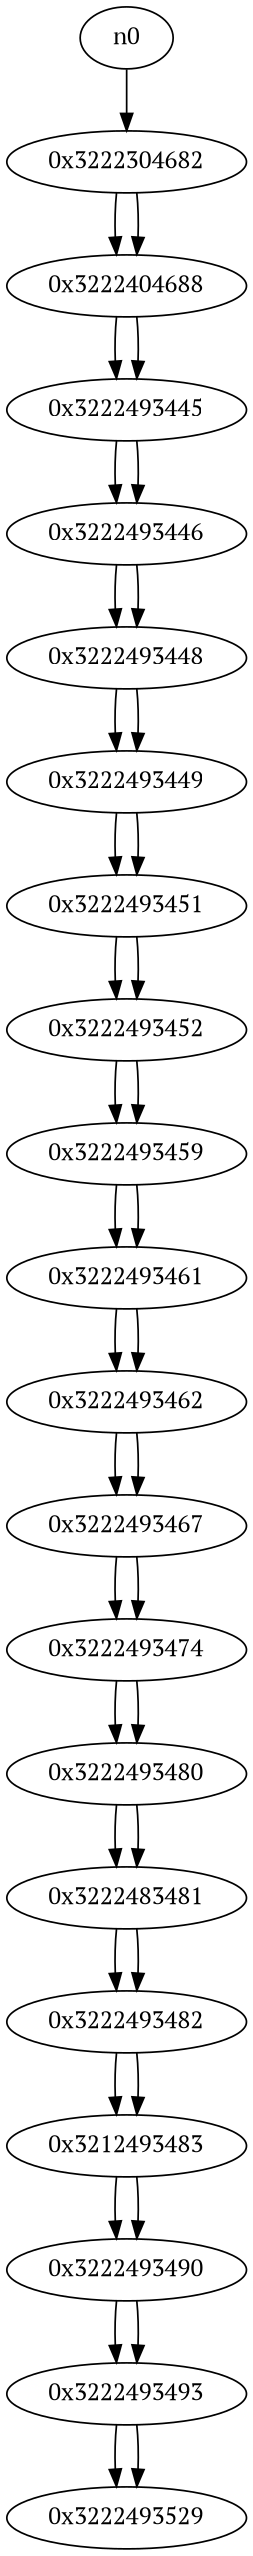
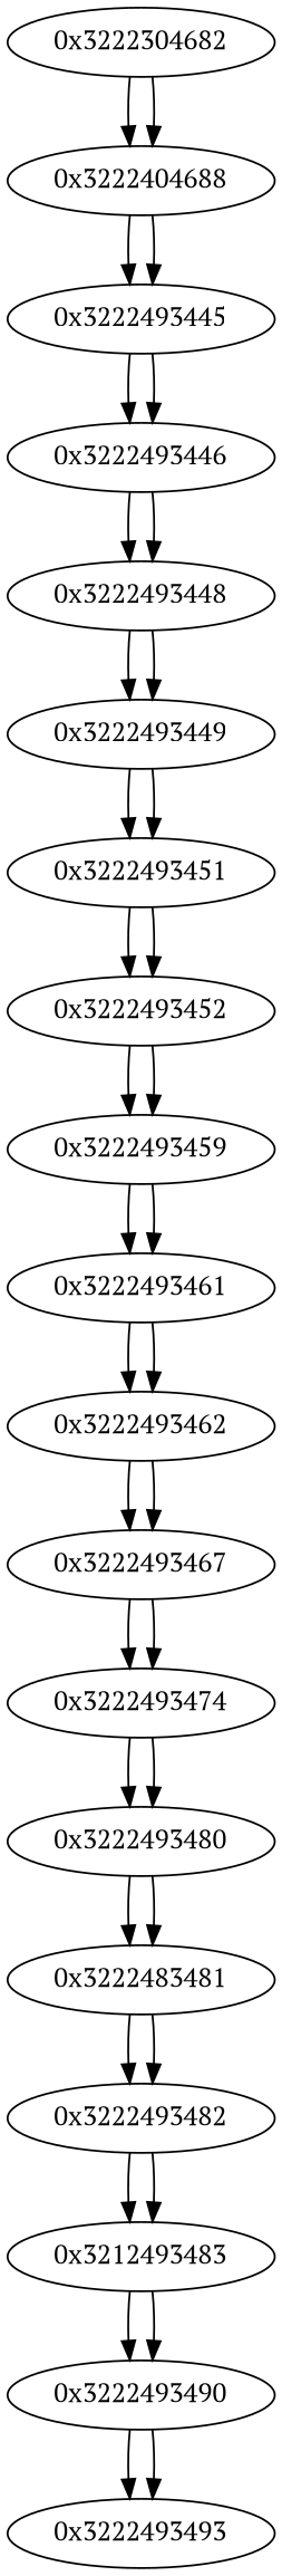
  digraph {
    fontname="PT Serif"
    node [fontname="PT Serif"]
    edge [fontname="PT Serif"]
    n1 [label="0x3222304682"]
    n2 [label="0x3222404688"]
    n3 [label="0x3222493445"]
    n4 [label="0x3222493446"]
    n5 [label="0x3222493448"]
    n6 [label="0x3222493449"]
    n7 [label="0x3222493451"]
    n8 [label="0x3222493452"]
    n9 [label="0x3222493459"]
    n10 [label="0x3222493461"]
    n11 [label="0x3222493462"]
    n12 [label="0x3222493467"]
    n13 [label="0x3222493474"]
    n14 [label="0x3222493480"]
    n15 [label="0x3222483481"]
    n16 [label="0x3222493482"]
    n17 [label="0x3212493483"]
    n18 [label="0x3222493490"]
    n19 [label="0x3222493493"]
-   n20 [label="0x3222493529"]
-   n0
    n1 -> n2
    n1 -> n2
    n2 -> n3
    n2 -> n3
    n3 -> n4
    n3 -> n4
    n4 -> n5
    n4 -> n5
    n5 -> n6
    n5 -> n6
    n6 -> n7
    n6 -> n7
    n7 -> n8
    n7 -> n8
    n8 -> n9
    n8 -> n9
    n9 -> n10
    n9 -> n10
    n10 -> n11
    n10 -> n11
    n11 -> n12
    n11 -> n12
    n12 -> n13
    n12 -> n13
    n13 -> n14
    n13 -> n14
    n14 -> n15
    n14 -> n15
    n15 -> n16
    n15 -> n16
    n16 -> n17
    n16 -> n17
    n17 -> n18
    n17 -> n18
    n18 -> n19
    n18 -> n19
-   n19 -> n20
-   n19 -> n20
-   n0 -> n1
  }
